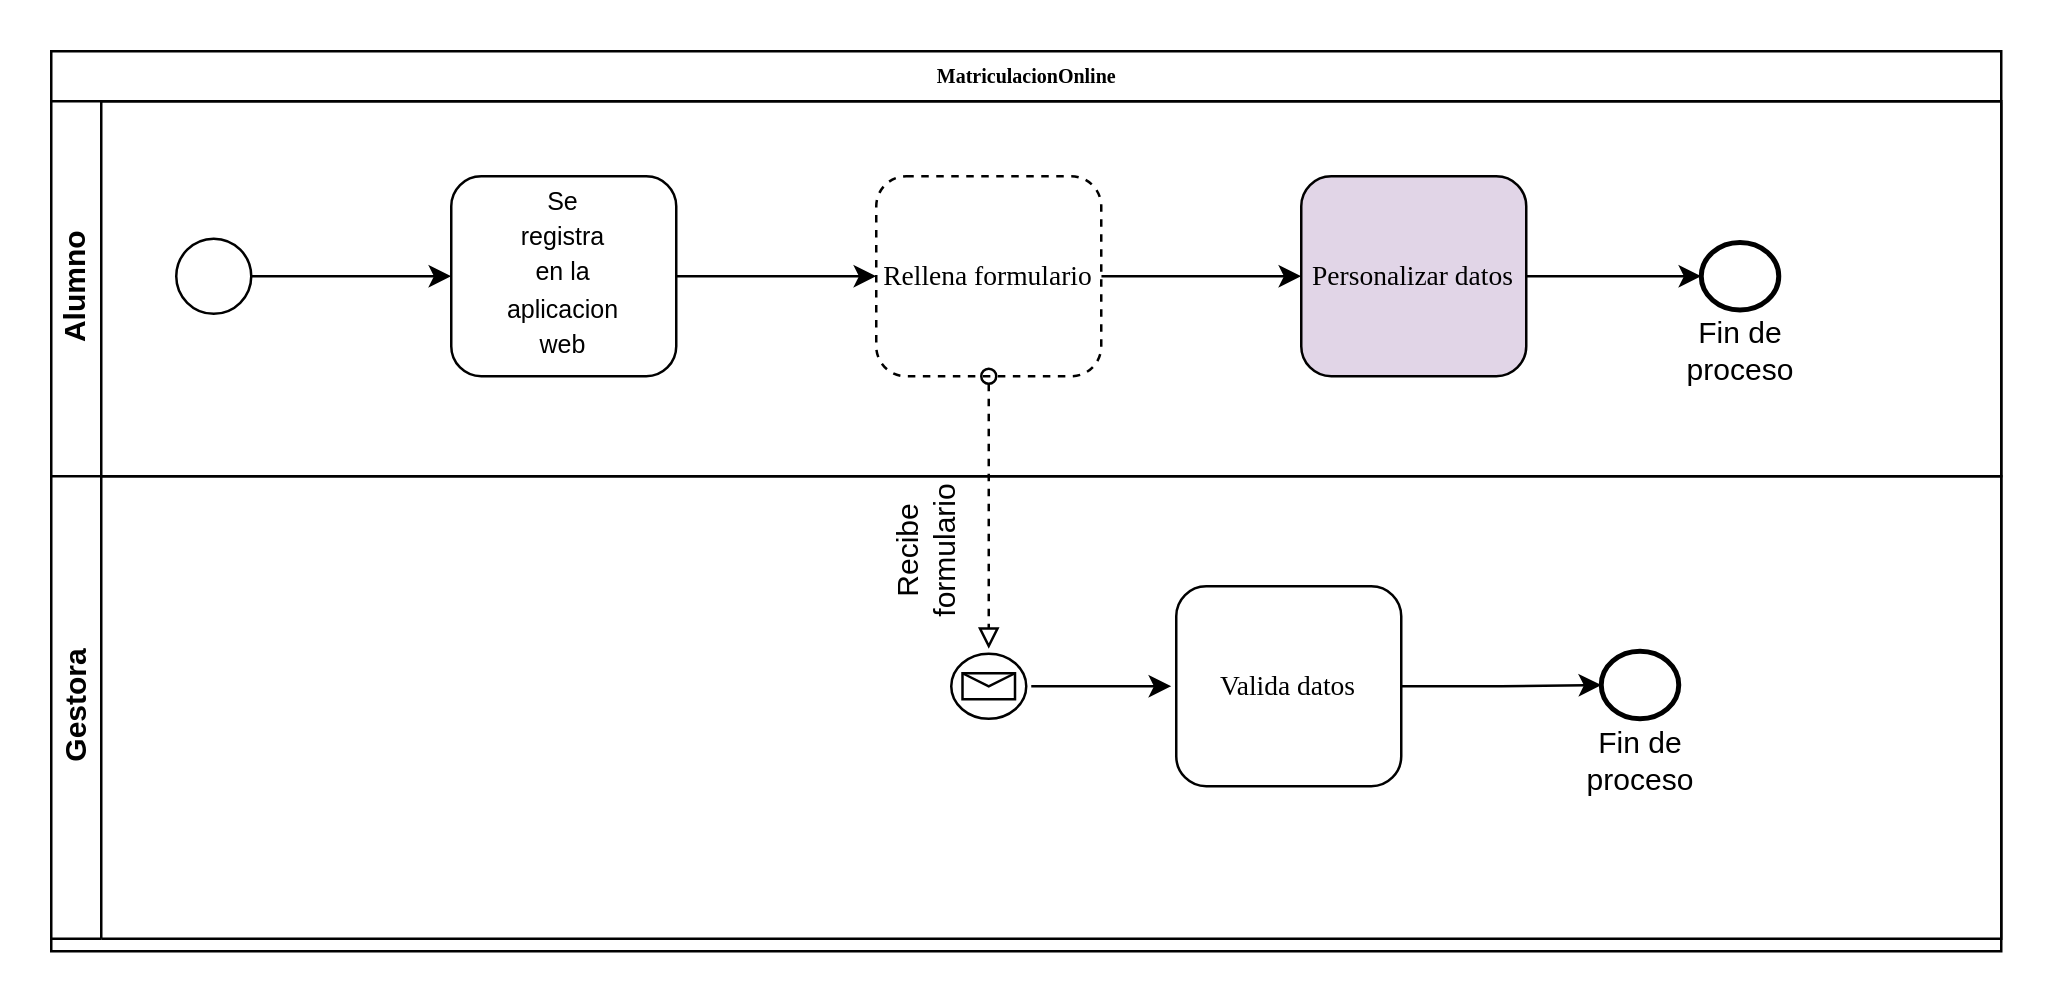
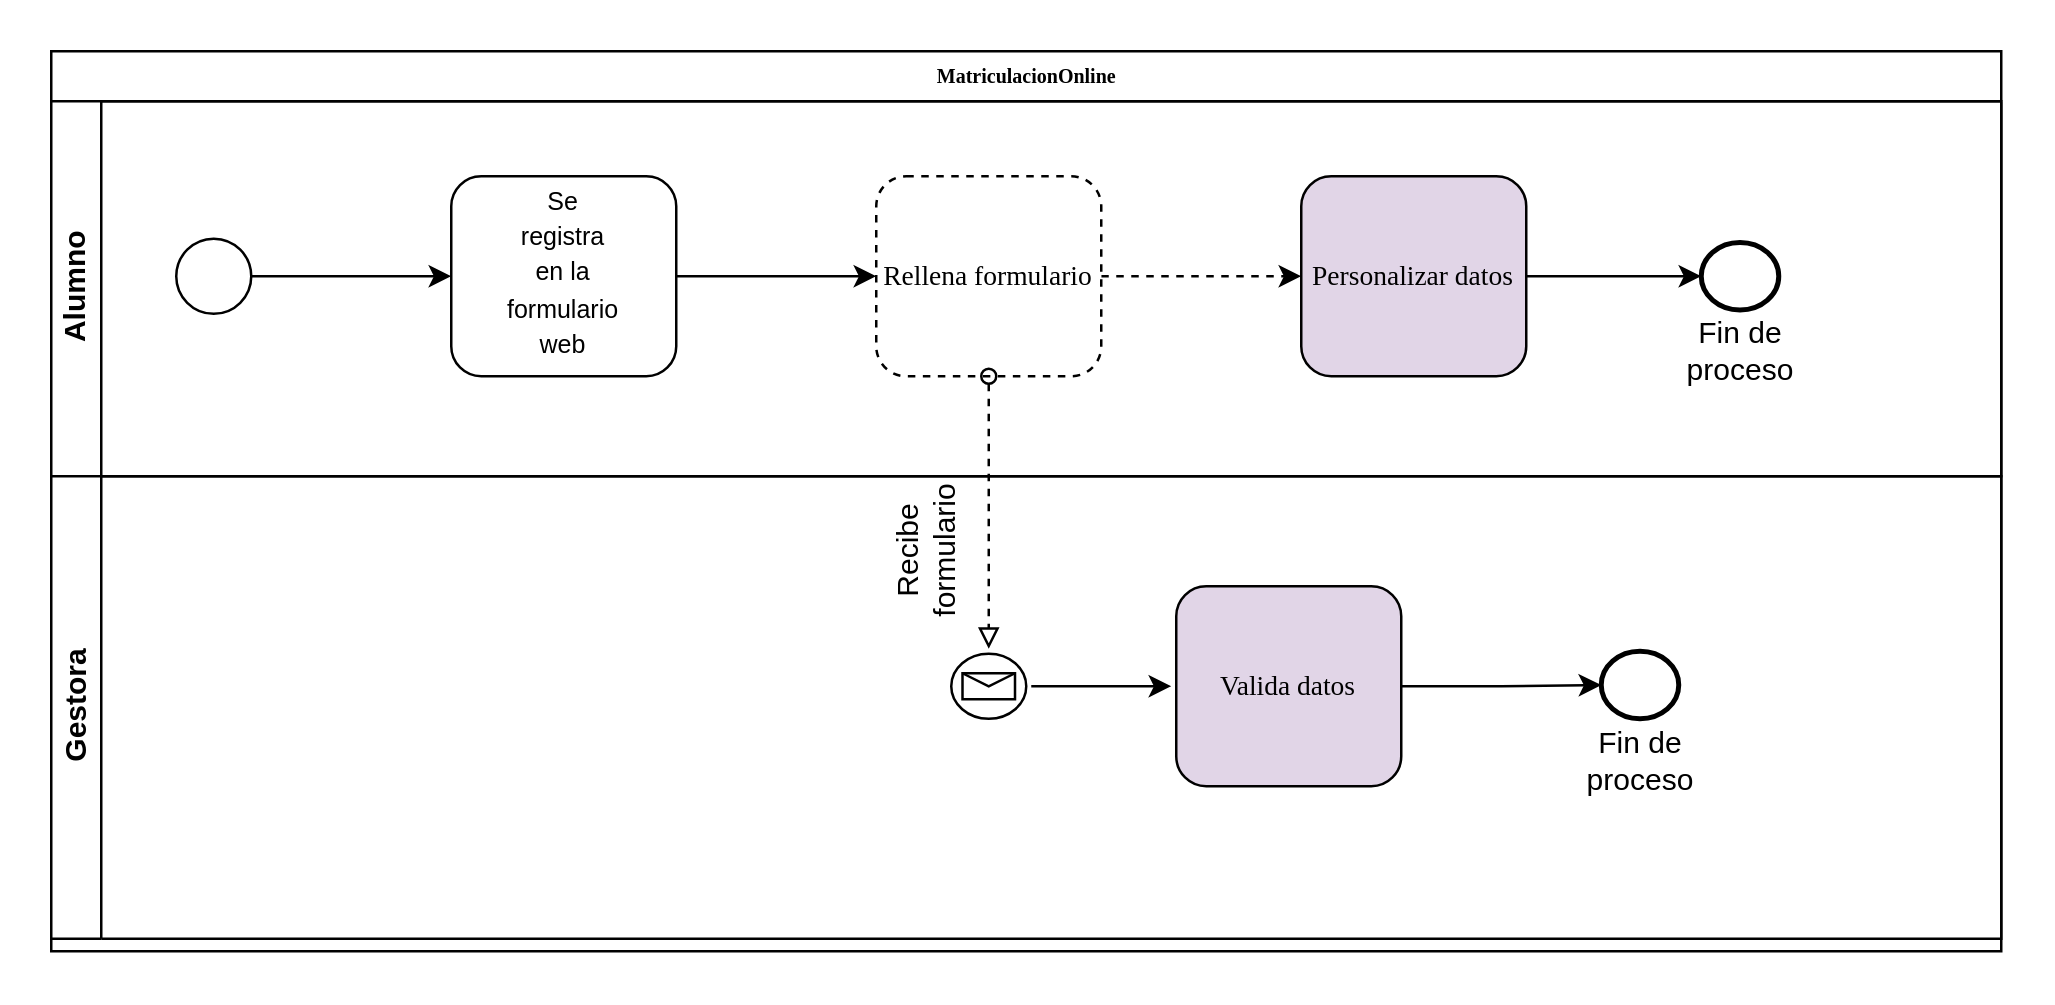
  <mxCell id="0" />
  <mxCell id="1" parent="0" />
  <mxCell id="2" value="MatriculacionOnline" style="swimlane;html=1;childLayout=stackLayout;horizontal=1;startSize=20;horizontalStack=0;rounded=0;shadow=0;labelBackgroundColor=none;strokeColor=#000000;strokeWidth=1;fillColor=#ffffff;fontFamily=Verdana;fontSize=8;fontColor=#000000;align=center;" parent="1" vertex="1"><mxGeometry x="20" y="20" width="780" height="360" as="geometry" /></mxCell>
  <mxCell id="3" value="&lt;div&gt;Alumno&lt;/div&gt;" style="swimlane;html=1;startSize=20;horizontal=0;" parent="2" vertex="1"><mxGeometry y="20" width="780" height="150" as="geometry" /></mxCell>
  <mxCell id="4" value="" style="edgeStyle=orthogonalEdgeStyle;rounded=0;orthogonalLoop=1;jettySize=auto;html=1;" edge="1" parent="3" source="5" target="7"><mxGeometry relative="1" as="geometry" /></mxCell>
  <mxCell id="5" value="" style="rounded=1;whiteSpace=wrap;html=1;shadow=0;labelBackgroundColor=none;strokeColor=#000000;strokeWidth=1;fillColor=#ffffff;fontFamily=Verdana;fontSize=8;fontColor=#000000;align=center;" parent="3" vertex="1"><mxGeometry x="160" y="30" width="90" height="80" as="geometry" /></mxCell>
- <mxCell id="6" value="" style="edgeStyle=orthogonalEdgeStyle;rounded=0;orthogonalLoop=1;jettySize=auto;html=1;" edge="1" parent="3" source="7" target="9"><mxGeometry relative="1" as="geometry" /></mxCell>
+ <mxCell id="6" value="" style="edgeStyle=orthogonalEdgeStyle;rounded=0;orthogonalLoop=1;jettySize=auto;html=1;dashed=1;" edge="1" parent="3" source="7" target="9"><mxGeometry relative="1" as="geometry" /></mxCell>
  <mxCell id="7" value="&lt;font style=&quot;font-size: 11px&quot;&gt;Rellena formulario&lt;/font&gt;" style="rounded=1;whiteSpace=wrap;html=1;shadow=0;labelBackgroundColor=none;strokeColor=#000000;strokeWidth=1;fillColor=#ffffff;fontFamily=Verdana;fontSize=8;fontColor=#000000;align=center;dashed=1;" vertex="1" parent="3"><mxGeometry x="330" y="30" width="90" height="80" as="geometry" /></mxCell>
  <mxCell id="8" value="" style="edgeStyle=orthogonalEdgeStyle;rounded=0;orthogonalLoop=1;jettySize=auto;html=1;" edge="1" parent="3" source="9" target="13"><mxGeometry relative="1" as="geometry" /></mxCell>
  <mxCell id="9" value="&lt;font style=&quot;font-size: 11px&quot;&gt;Personalizar datos&lt;/font&gt;" style="rounded=1;whiteSpace=wrap;html=1;shadow=0;labelBackgroundColor=none;strokeColor=#000000;strokeWidth=1;fillColor=#e1d5e7;fontFamily=Verdana;fontSize=8;fontColor=#000000;align=center;" vertex="1" parent="3"><mxGeometry x="500" y="30" width="90" height="80" as="geometry" /></mxCell>
  <mxCell id="10" style="edgeStyle=orthogonalEdgeStyle;rounded=0;orthogonalLoop=1;jettySize=auto;html=1;entryX=0;entryY=0.5;entryDx=0;entryDy=0;" edge="1" parent="3" source="11" target="5"><mxGeometry relative="1" as="geometry" /></mxCell>
  <mxCell id="11" value="" style="ellipse;whiteSpace=wrap;html=1;rounded=0;shadow=0;labelBackgroundColor=none;strokeColor=#000000;strokeWidth=1;fillColor=#ffffff;fontFamily=Verdana;fontSize=8;fontColor=#000000;align=center;" parent="3" vertex="1"><mxGeometry x="50" y="55" width="30" height="30" as="geometry" /></mxCell>
- <mxCell id="12" value="&lt;span style=&quot;font-size: 10px&quot;&gt;Se registra en la aplicacion web&lt;/span&gt;" style="text;html=1;strokeColor=none;fillColor=none;align=center;verticalAlign=middle;whiteSpace=wrap;rounded=0;" parent="3" vertex="1"><mxGeometry x="185" y="62.5" width="40" height="10" as="geometry" /></mxCell>
+ <mxCell id="12" value="&lt;span style=&quot;font-size: 10px&quot;&gt;Se registra en la formulario web&lt;/span&gt;" style="text;html=1;strokeColor=none;fillColor=none;align=center;verticalAlign=middle;whiteSpace=wrap;rounded=0;" parent="3" vertex="1"><mxGeometry x="185" y="62.5" width="40" height="10" as="geometry" /></mxCell>
  <mxCell id="13" value="" style="ellipse;whiteSpace=wrap;html=1;rounded=0;shadow=0;labelBackgroundColor=none;strokeColor=#000000;strokeWidth=2;fillColor=#ffffff;fontFamily=Verdana;fontSize=8;fontColor=#000000;align=center;" vertex="1" parent="3"><mxGeometry x="660" y="56.5" width="31" height="27" as="geometry" /></mxCell>
  <mxCell id="14" value="Fin de proceso" style="text;html=1;strokeColor=none;fillColor=none;align=center;verticalAlign=middle;whiteSpace=wrap;rounded=0;rotation=0;direction=west;" vertex="1" parent="3"><mxGeometry x="640.5" y="89" width="70" height="21" as="geometry" /></mxCell>
  <mxCell id="15" value="" style="endArrow=block;dashed=1;html=1;strokeColor=#000000;endFill=0;startArrow=oval;startFill=0;exitX=0.5;exitY=1;exitDx=0;exitDy=0;entryX=0.5;entryY=0;entryDx=0;entryDy=0;" parent="2" edge="1" target="18" source="7"><mxGeometry width="50" height="50" relative="1" as="geometry"><mxPoint x="375" y="170" as="sourcePoint" /><mxPoint x="375" y="220" as="targetPoint" /></mxGeometry></mxCell>
  <mxCell id="16" value="&lt;div&gt;Gestora&lt;/div&gt;" style="swimlane;html=1;startSize=20;horizontal=0;" parent="2" vertex="1"><mxGeometry y="170" width="780" height="185" as="geometry" /></mxCell>
  <mxCell id="17" value="" style="edgeStyle=orthogonalEdgeStyle;rounded=0;orthogonalLoop=1;jettySize=auto;html=1;" edge="1" parent="16" source="18"><mxGeometry relative="1" as="geometry"><mxPoint x="448" y="84" as="targetPoint" /></mxGeometry></mxCell>
  <mxCell id="18" value="" style="shape=mxgraph.bpmn.shape;html=1;verticalLabelPosition=bottom;labelBackgroundColor=#ffffff;verticalAlign=top;perimeter=ellipsePerimeter;outline=standard;symbol=message;fontFamily=Helvetica;fontSize=12;fontColor=#000000;align=center;strokeColor=#000000;strokeWidth=1;fillColor=none;perimeterSpacing=2;direction=east;" parent="16" vertex="1"><mxGeometry x="360" y="71" width="30" height="26" as="geometry" /></mxCell>
  <mxCell id="19" value="Recibe formulario" style="text;html=1;strokeColor=none;fillColor=none;align=center;verticalAlign=middle;whiteSpace=wrap;rounded=0;rotation=-90;" parent="16" vertex="1"><mxGeometry x="330" y="20" width="40" height="20" as="geometry" /></mxCell>
  <mxCell id="20" value="Fin de proceso" style="text;html=1;strokeColor=none;fillColor=none;align=center;verticalAlign=middle;whiteSpace=wrap;rounded=0;rotation=0;direction=west;" parent="16" vertex="1"><mxGeometry x="600.5" y="103" width="70" height="21" as="geometry" /></mxCell>
  <mxCell id="21" value="" style="ellipse;whiteSpace=wrap;html=1;rounded=0;shadow=0;labelBackgroundColor=none;strokeColor=#000000;strokeWidth=2;fillColor=#ffffff;fontFamily=Verdana;fontSize=8;fontColor=#000000;align=center;" parent="16" vertex="1"><mxGeometry x="620" y="70" width="31" height="27" as="geometry" /></mxCell>
  <mxCell id="22" value="" style="edgeStyle=orthogonalEdgeStyle;rounded=0;orthogonalLoop=1;jettySize=auto;html=1;" edge="1" parent="16" source="23" target="21"><mxGeometry relative="1" as="geometry" /></mxCell>
- <mxCell id="23" value="&lt;font style=&quot;font-size: 11px&quot;&gt;Valida datos&lt;/font&gt;" style="rounded=1;whiteSpace=wrap;html=1;shadow=0;labelBackgroundColor=none;strokeColor=#000000;strokeWidth=1;fillColor=#ffffff;fontFamily=Verdana;fontSize=8;fontColor=#000000;align=center;" vertex="1" parent="16"><mxGeometry x="450" y="44" width="90" height="80" as="geometry" /></mxCell>
+ <mxCell id="23" value="&lt;font style=&quot;font-size: 11px&quot;&gt;Valida datos&lt;/font&gt;" style="rounded=1;whiteSpace=wrap;html=1;shadow=0;labelBackgroundColor=none;strokeColor=#000000;strokeWidth=1;fillColor=#e1d5e7;fontFamily=Verdana;fontSize=8;fontColor=#000000;align=center;" vertex="1" parent="16"><mxGeometry x="450" y="44" width="90" height="80" as="geometry" /></mxCell>
